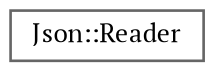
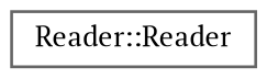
  digraph {
    rankdir=LR
    fontname="PT Serif"
-   n1 [color=grey40 fillcolor=white fontname="PT Serif" fontsize=10 height=0.2 label="Json::Reader" shape=box style=filled width=0.4]
+   n1 [color=grey40 fillcolor=white fontname="PT Serif" fontsize=10 height=0.2 label="Reader::Reader" shape=box style=filled width=0.4]
  }
